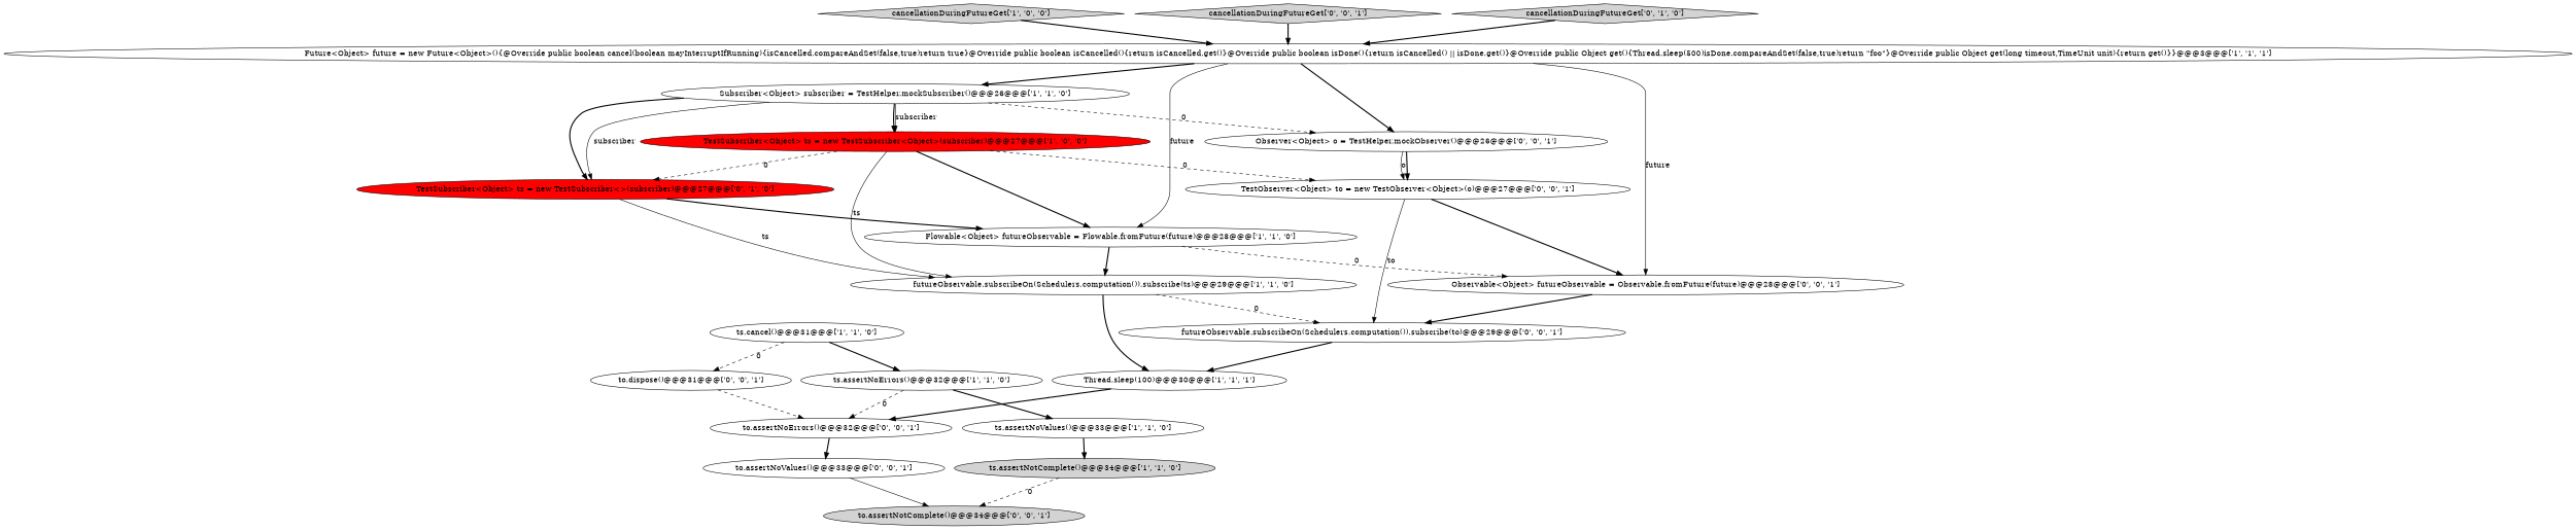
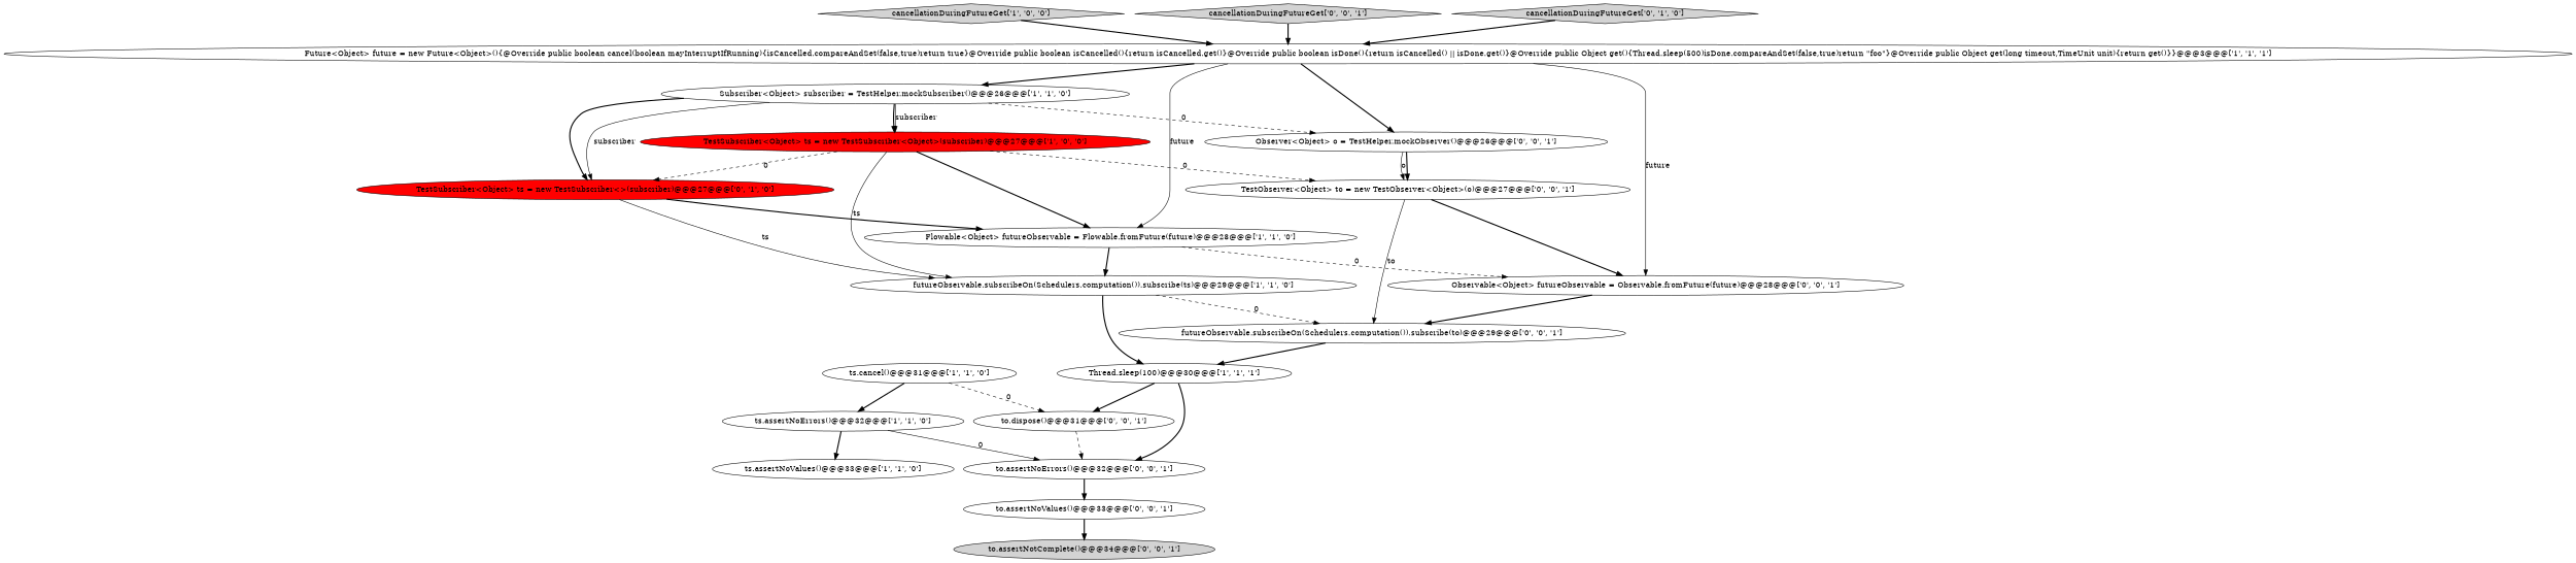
  digraph {
    node [fillcolor=white shape=ellipse style=filled]
    edge [style=bold]
    n1 [label="Flowable<Object> futureObservable = Flowable.fromFuture(future)@@@28@@@['1', '1', '0']"]
    n2 [label="futureObservable.subscribeOn(Schedulers.computation()).subscribe(ts)@@@29@@@['1', '1', '0']"]
    n3 [label="Observable<Object> futureObservable = Observable.fromFuture(future)@@@28@@@['0', '0', '1']"]
    n4 [label="Thread.sleep(100)@@@30@@@['1', '1', '1']"]
    n5 [label="futureObservable.subscribeOn(Schedulers.computation()).subscribe(to)@@@29@@@['0', '0', '1']"]
    n6 [label="to.assertNoErrors()@@@32@@@['0', '0', '1']"]
    n7 [label="to.dispose()@@@31@@@['0', '0', '1']"]
    n8 [fillcolor=lightgray label="cancellationDuringFutureGet['1', '0', '0']" shape=diamond]
    n9 [label="Future<Object> future = new Future<Object>(){@Override public boolean cancel(boolean mayInterruptIfRunning){isCancelled.compareAndSet(false,true)return true}@Override public boolean isCancelled(){return isCancelled.get()}@Override public boolean isDone(){return isCancelled() || isDone.get()}@Override public Object get(){Thread.sleep(500)isDone.compareAndSet(false,true)return \"foo\"}@Override public Object get(long timeout,TimeUnit unit){return get()}}@@@3@@@['1', '1', '1']"]
    n10 [label="Subscriber<Object> subscriber = TestHelper.mockSubscriber()@@@26@@@['1', '1', '0']"]
    n11 [label="Observer<Object> o = TestHelper.mockObserver()@@@26@@@['0', '0', '1']"]
    n12 [fillcolor=lightgray label="cancellationDuringFutureGet['0', '0', '1']" shape=diamond]
    n13 [fillcolor=red label="TestSubscriber<Object> ts = new TestSubscriber<>(subscriber)@@@27@@@['0', '1', '0']"]
    n14 [fillcolor=red label="TestSubscriber<Object> ts = new TestSubscriber<Object>(subscriber)@@@27@@@['1', '0', '0']"]
    n15 [label="TestObserver<Object> to = new TestObserver<Object>(o)@@@27@@@['0', '0', '1']"]
    n16 [label="to.assertNoValues()@@@33@@@['0', '0', '1']"]
    n17 [fillcolor=lightgray label="to.assertNotComplete()@@@34@@@['0', '0', '1']"]
    n18 [fillcolor=lightgray label="cancellationDuringFutureGet['0', '1', '0']" shape=diamond]
    n19 [label="ts.assertNoValues()@@@33@@@['1', '1', '0']"]
-   n20 [fillcolor=lightgray label="ts.assertNotComplete()@@@34@@@['1', '1', '0']"]
    n21 [label="ts.cancel()@@@31@@@['1', '1', '0']"]
    n22 [label="ts.assertNoErrors()@@@32@@@['1', '1', '0']"]
    n1 -> n2
    n1 -> n3 [label=0 style=dashed]
    n2 -> n4
    n2 -> n5 [label=0 style=dashed]
    n3 -> n5
    n4 -> n6
+   n4 -> n7
    n5 -> n4
    n6 -> n16
    n7 -> n6 [style=dashed]
    n8 -> n9
    n9 -> n1 [label=future style=solid]
    n9 -> n3 [label=future style=solid]
    n9 -> n10
    n9 -> n11
    n10 -> n11 [label=0 style=dashed]
    n10 -> n13
    n10 -> n13 [label=subscriber style=solid]
    n10 -> n14
    n10 -> n14 [label=subscriber style=solid]
    n11 -> n15 [label=o style=solid]
    n11 -> n15
    n12 -> n9
    n13 -> n1
    n13 -> n2 [label=ts style=solid]
    n14 -> n1
    n14 -> n2 [label=ts style=solid]
    n14 -> n13 [label=0 style=dashed]
    n14 -> n15 [label=0 style=dashed]
    n15 -> n3
    n15 -> n5 [label=to style=solid]
-   n16 -> n17 [style=solid]
+   n16 -> n17
    n18 -> n9
-   n19 -> n20
-   n20 -> n17 [label=0 style=dashed]
    n21 -> n7 [label=0 style=dashed]
    n21 -> n22
-   n22 -> n6 [label=0 style=dashed]
+   n22 -> n6 [label=0 style=solid]
    n22 -> n19
  }
